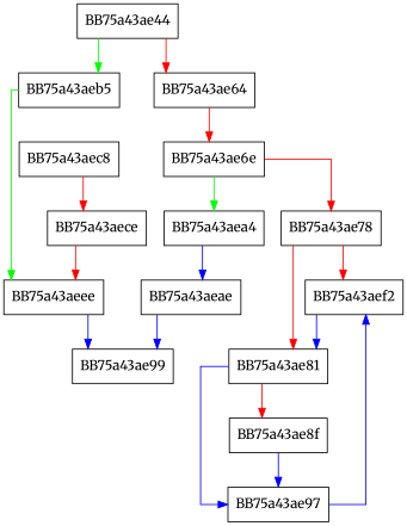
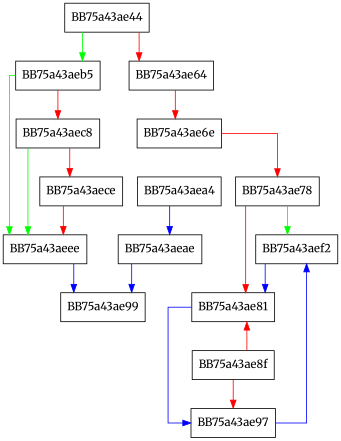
  digraph {
    fontname=Merriweather
    splines=ortho
    node [fontname=Merriweather shape=box]
    edge [color=red fontname=Merriweather]
    BB75a43ae44
    BB75a43aeb5
    BB75a43ae64
    BB75a43aeee
    BB75a43aec8
    BB75a43ae6e
    BB75a43ae99
    BB75a43aece
    BB75a43aeae
    BB75a43aea4
    BB75a43ae78
    BB75a43aef2
    BB75a43ae81
    BB75a43ae97
    BB75a43ae8f
    BB75a43ae44 -> BB75a43aeb5 [color=green]
    BB75a43ae44 -> BB75a43ae64
    BB75a43aeb5 -> BB75a43aeee [color=green]
+   BB75a43aeb5 -> BB75a43aec8
    BB75a43ae64 -> BB75a43ae6e
    BB75a43aeee -> BB75a43ae99 [color=blue]
+   BB75a43aec8 -> BB75a43aeee [color=green]
    BB75a43aec8 -> BB75a43aece
-   BB75a43ae6e -> BB75a43aea4 [color=green]
    BB75a43ae6e -> BB75a43ae78
    BB75a43aece -> BB75a43aeee
    BB75a43aeae -> BB75a43ae99 [color=blue]
    BB75a43aea4 -> BB75a43aeae [color=blue]
-   BB75a43ae78 -> BB75a43aef2
+   BB75a43ae78 -> BB75a43aef2 [color=green]
    BB75a43ae78 -> BB75a43ae81
    BB75a43aef2 -> BB75a43ae81 [color=blue]
    BB75a43ae81 -> BB75a43ae97 [color=blue]
-   BB75a43ae81 -> BB75a43ae8f
+   BB75a43ae8f -> BB75a43ae81
    BB75a43ae97 -> BB75a43aef2 [color=blue]
-   BB75a43ae8f -> BB75a43ae97 [color=blue]
+   BB75a43ae8f -> BB75a43ae97
  }
